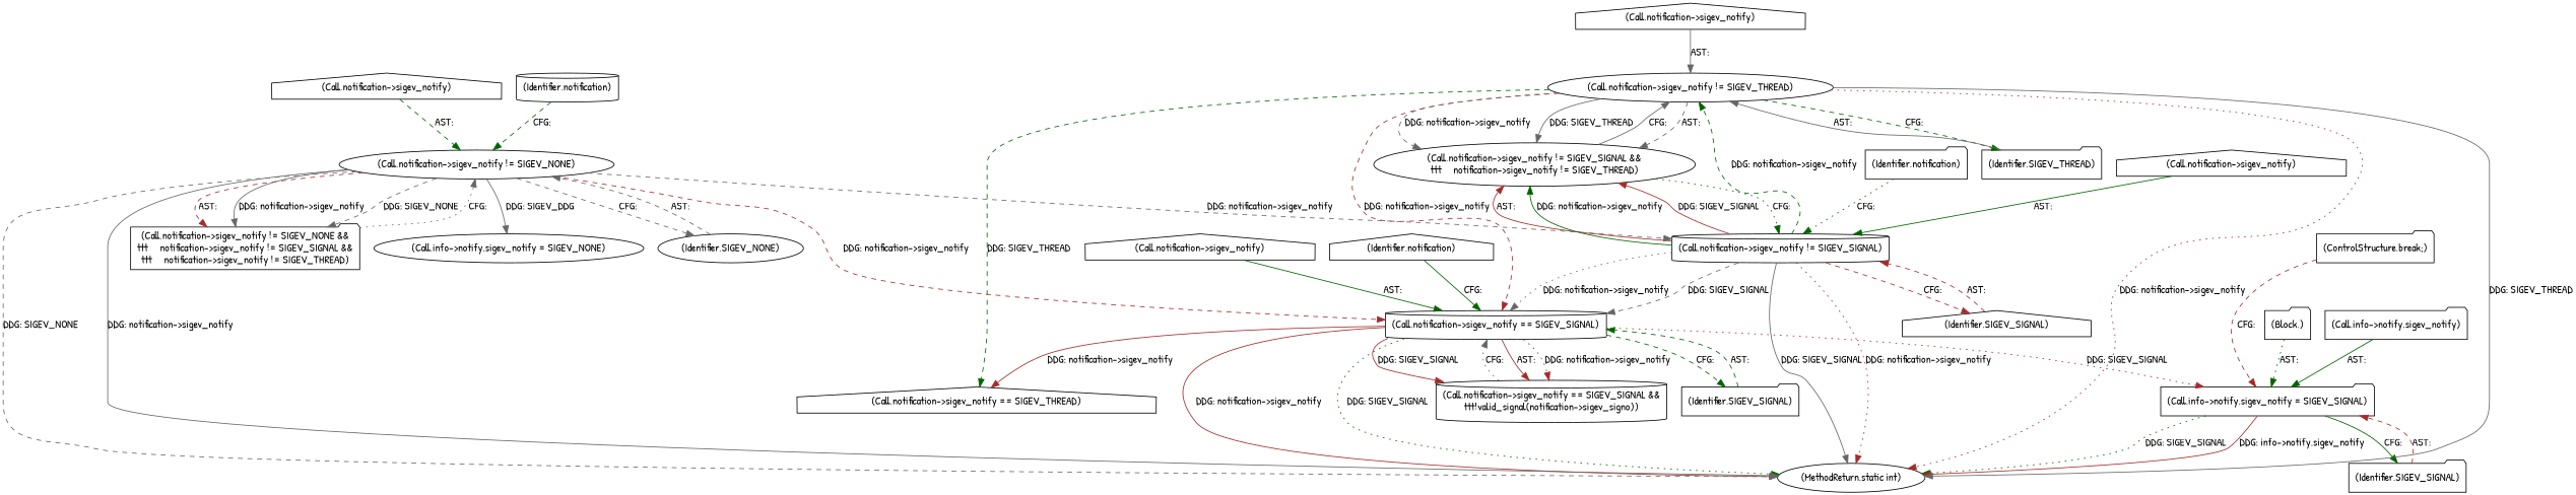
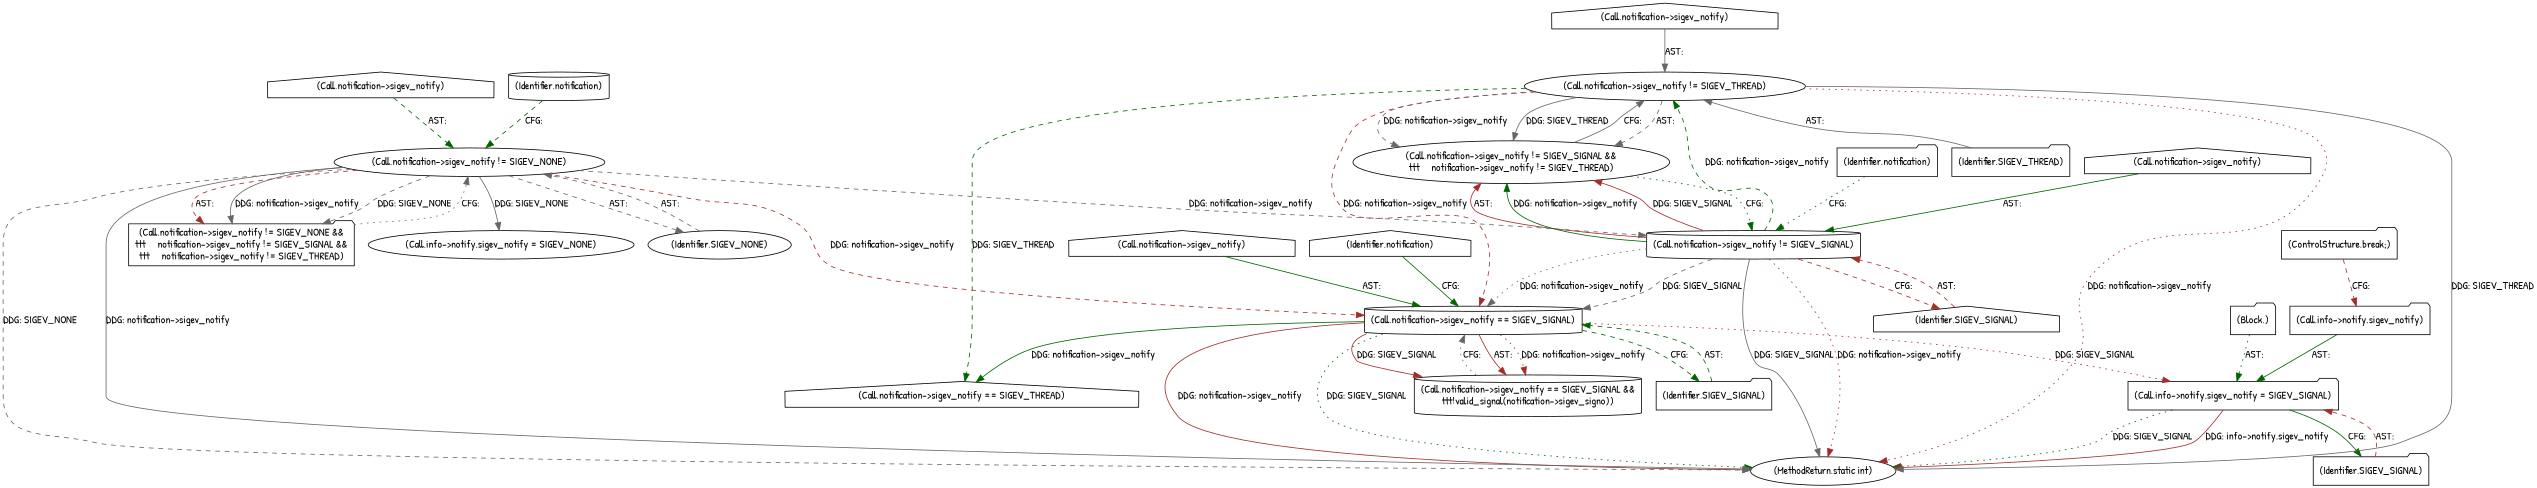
  digraph {
    fontname="Patrick Hand"
    node [fontname="Patrick Hand" shape=folder]
    edge [color=gray40 fontname="Patrick Hand" style=solid]
    n1 [label="(Call,info->notify.sigev_notify = SIGEV_SIGNAL)"]
    n2 [label="(Identifier,SIGEV_SIGNAL)"]
    n3 [label="(MethodReturn,static int)" shape=ellipse]
    n4 [label="(Block,)"]
    n5 [label="(Call,notification->sigev_notify == SIGEV_SIGNAL)" shape=cylinder]
    n6 [label="(Call,notification->sigev_notify == SIGEV_THREAD)" shape=house]
    n7 [label="(Call,notification->sigev_notify == SIGEV_SIGNAL &&\n\t\t\t!valid_signal(notification->sigev_signo))" shape=cylinder]
    n8 [label="(Identifier,SIGEV_SIGNAL)"]
    n9 [label="(Call,notification->sigev_notify != SIGEV_THREAD)" shape=ellipse]
    n10 [label="(Call,notification->sigev_notify != SIGEV_SIGNAL &&\n\t\t\t     notification->sigev_notify != SIGEV_THREAD)" shape=ellipse]
    n11 [label="(Identifier,SIGEV_THREAD)"]
    n12 [label="(Call,notification->sigev_notify != SIGEV_SIGNAL)" shape=cylinder]
    n13 [label="(Identifier,SIGEV_SIGNAL)" shape=house]
    n14 [label="(Call,notification->sigev_notify != SIGEV_NONE)" shape=ellipse]
    n15 [label="(Call,notification->sigev_notify != SIGEV_NONE &&\n\t\t\t     notification->sigev_notify != SIGEV_SIGNAL &&\n\t\t\t     notification->sigev_notify != SIGEV_THREAD)"]
    n16 [label="(Call,info->notify.sigev_notify = SIGEV_NONE)" shape=ellipse]
    n17 [label="(Identifier,SIGEV_NONE)" shape=ellipse]
    n18 [label="(Identifier,notification)" shape=cylinder]
    n19 [label="(Call,notification->sigev_notify)" shape=house]
    n20 [label="(ControlStructure,break;)"]
    n21 [label="(Identifier,notification)"]
    n22 [label="(Call,info->notify.sigev_notify)"]
    n23 [label="(Identifier,notification)" shape=house]
    n24 [label="(Call,notification->sigev_notify)" shape=house]
    n25 [label="(Call,notification->sigev_notify)" shape=house]
    n26 [label="(Call,notification->sigev_notify)" shape=house]
    n1 -> n2 [color=darkgreen label="CFG: "]
    n1 -> n3 [color=darkgreen label="DDG: SIGEV_SIGNAL" style=dotted]
    n1 -> n3 [color=brown label="DDG: info->notify.sigev_notify"]
    n2 -> n1 [color=brown label="AST: " style=dashed]
    n4 -> n1 [color=darkgreen label="AST: " style=dotted]
    n5 -> n1 [color=brown label="DDG: SIGEV_SIGNAL" style=dotted]
    n5 -> n3 [color=brown label="DDG: notification->sigev_notify"]
    n5 -> n3 [color=darkgreen label="DDG: SIGEV_SIGNAL" style=dotted]
-   n5 -> n6 [color=brown label="DDG: notification->sigev_notify"]
+   n5 -> n6 [color=darkgreen label="DDG: notification->sigev_notify"]
    n5 -> n7 [color=brown label="AST: "]
    n5 -> n7 [color=brown label="DDG: notification->sigev_notify" style=dotted]
    n5 -> n7 [color=brown label="DDG: SIGEV_SIGNAL"]
    n5 -> n8 [color=darkgreen label="CFG: " style=dashed]
    n7 -> n5 [label="CFG: " style=dotted]
    n8 -> n5 [color=darkgreen label="AST: " style=dashed]
    n9 -> n3 [color=brown label="DDG: notification->sigev_notify" style=dotted]
    n9 -> n3 [label="DDG: SIGEV_THREAD"]
    n9 -> n5 [color=brown label="DDG: notification->sigev_notify" style=dashed]
    n9 -> n6 [color=darkgreen label="DDG: SIGEV_THREAD" style=dashed]
    n9 -> n10 [label="AST: " style=dashed]
    n9 -> n10 [label="DDG: notification->sigev_notify" style=dashed]
    n9 -> n10 [label="DDG: SIGEV_THREAD"]
-   n9 -> n11 [color=darkgreen label="CFG: " style=dashed]
    n10 -> n9 [label="CFG: "]
    n10 -> n12 [color=darkgreen label="CFG: " style=dotted]
    n11 -> n9 [label="AST: "]
    n12 -> n3 [label="DDG: SIGEV_SIGNAL"]
    n12 -> n3 [color=brown label="DDG: notification->sigev_notify" style=dotted]
    n12 -> n5 [label="DDG: notification->sigev_notify" style=dotted]
    n12 -> n5 [label="DDG: SIGEV_SIGNAL" style=dashed]
    n12 -> n9 [color=darkgreen label="DDG: notification->sigev_notify" style=dashed]
    n12 -> n10 [color=brown label="AST: "]
    n12 -> n10 [color=darkgreen label="DDG: notification->sigev_notify"]
    n12 -> n10 [color=brown label="DDG: SIGEV_SIGNAL"]
    n12 -> n13 [color=brown label="CFG: " style=dashed]
    n13 -> n12 [color=brown label="AST: " style=dashed]
    n14 -> n3 [label="DDG: SIGEV_NONE" style=dashed]
    n14 -> n3 [label="DDG: notification->sigev_notify"]
    n14 -> n5 [color=brown label="DDG: notification->sigev_notify" style=dashed]
    n14 -> n12 [label="DDG: notification->sigev_notify" style=dashed]
    n14 -> n15 [color=brown label="AST: " style=dashed]
    n14 -> n15 [label="DDG: notification->sigev_notify"]
    n14 -> n15 [label="DDG: SIGEV_NONE" style=dashed]
-   n14 -> n16 [label="DDG: SIGEV_DDG"]
-   n14 -> n17 [label="CFG: " style=dashed]
+   n14 -> n16 [label="DDG: SIGEV_NONE"]
+   n14 -> n17 [label="AST: " style=dashed]
    n15 -> n14 [label="CFG: " style=dotted]
    n17 -> n14 [label="AST: " style=dashed]
    n18 -> n14 [color=darkgreen label="CFG: " style=dashed]
    n19 -> n9 [label="AST: "]
-   n20 -> n1 [color=brown label="CFG: " style=dashed]
+   n20 -> n22 [color=brown label="CFG: " style=dashed]
    n21 -> n12 [color=darkgreen label="CFG: " style=dotted]
    n22 -> n1 [color=darkgreen label="AST: "]
    n23 -> n5 [color=darkgreen label="CFG: "]
    n24 -> n14 [color=darkgreen label="AST: " style=dashed]
    n25 -> n5 [color=darkgreen label="AST: "]
    n26 -> n12 [color=darkgreen label="AST: "]
  }
